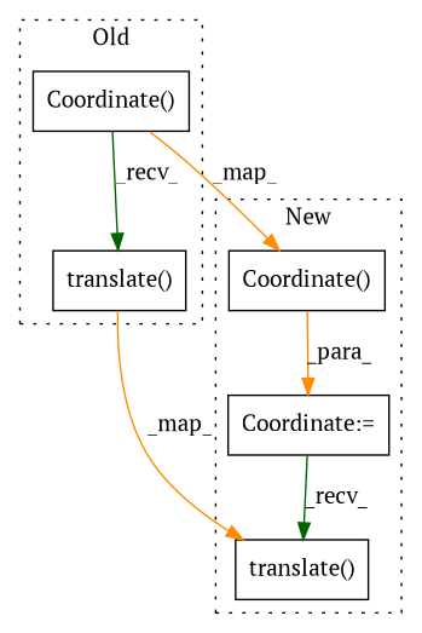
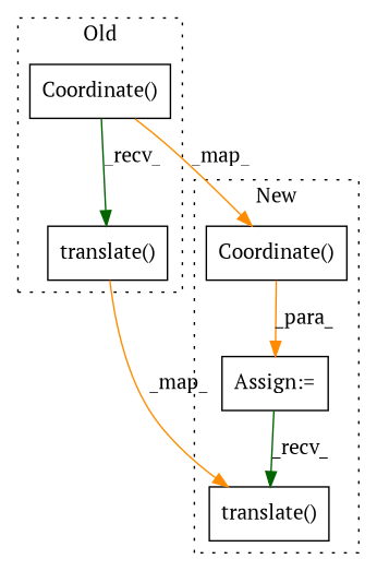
  digraph {
    fontname="PT Serif"
    node [a=75 l="12,14" shape=box fontname="PT Serif"]
    edge [color=darkorange fontname="PT Serif"]
    n1 [l="28,28" label="Coordinate()" s="14626,14655"]
    n2 [label="translate()" s="14692,14716"]
    n3 [l="28,5" label="Coordinate()" s="14732,14761"]
    n4 [label="translate()" s="14779,14803"]
-   n5 [a=68 l=3 label="Coordinate:=" s=14729]
+   n5 [a=68 l=3 label="Assign:=" s=14729]
    subgraph cluster_1 {
      label=Old
      style=dotted
      n1
      n2
    }
    subgraph cluster_2 {
      label=New
      style=dotted
      n3
      n4
      n5
    }
    n1 -> n2 [label=_recv_ color=darkgreen]
    n1 -> n3 [label=_map_]
    n2 -> n4 [label=_map_]
    n3 -> n5 [label=_para_]
    n5 -> n4 [label=_recv_ color=darkgreen]
  }
